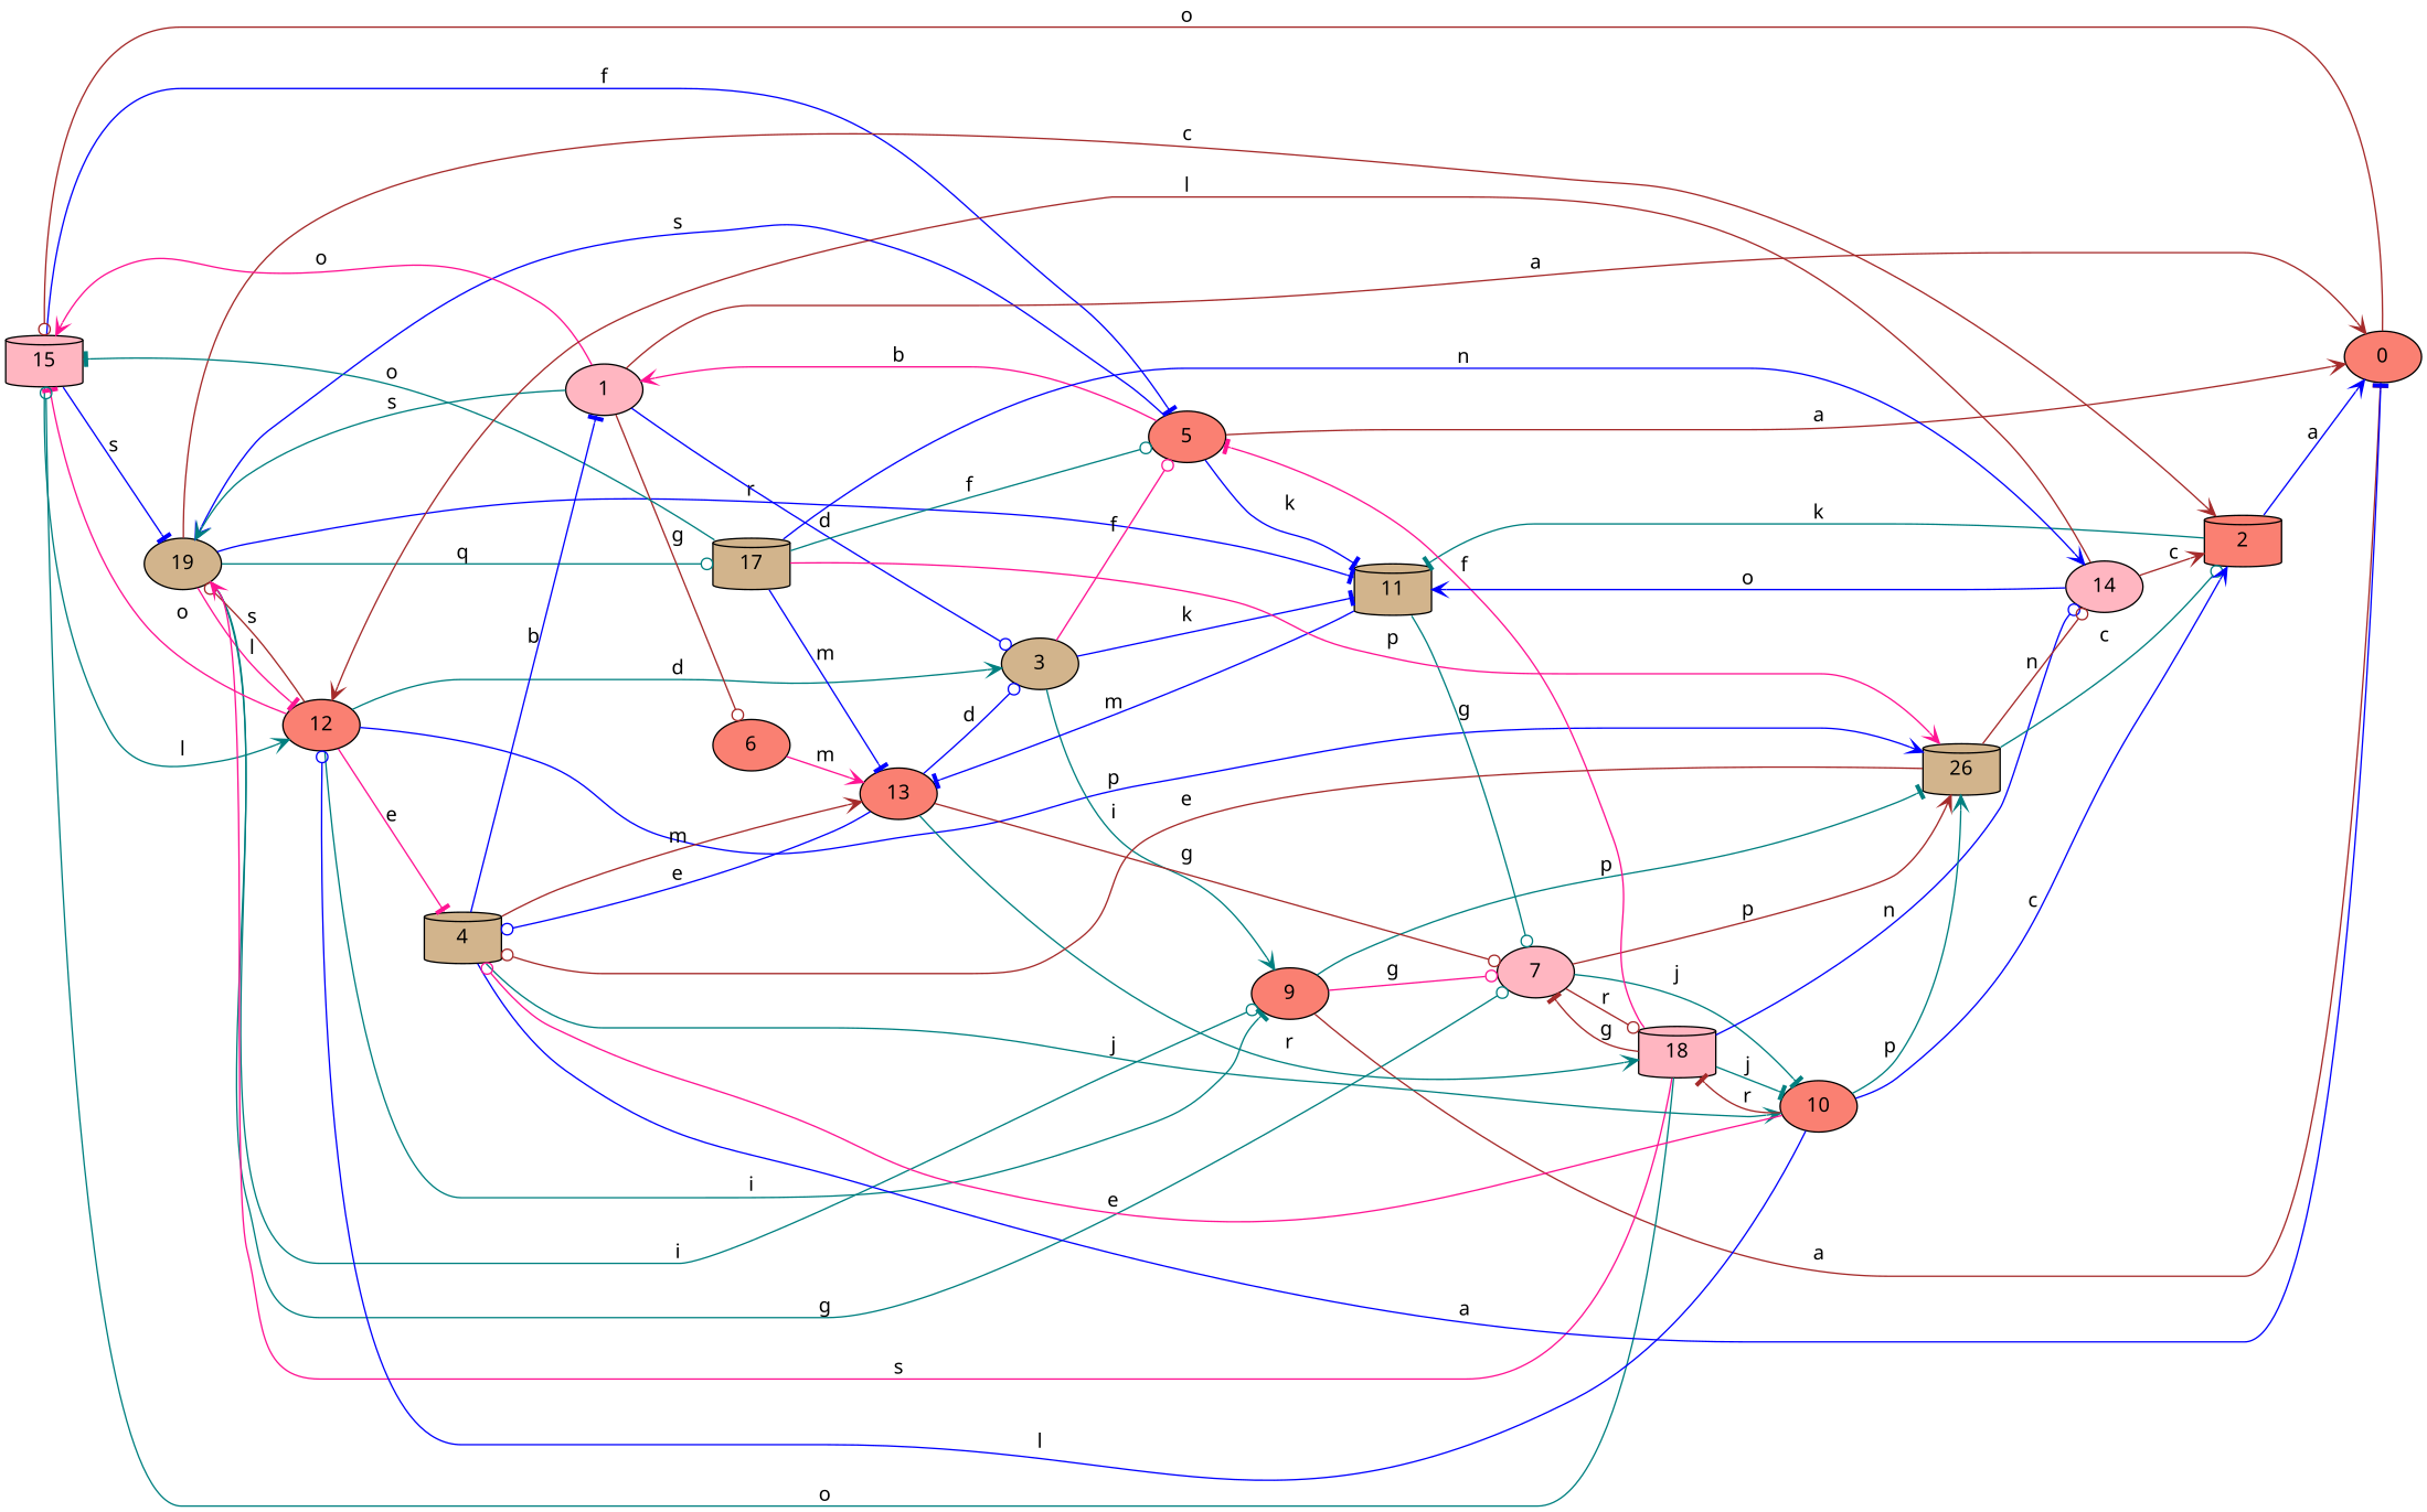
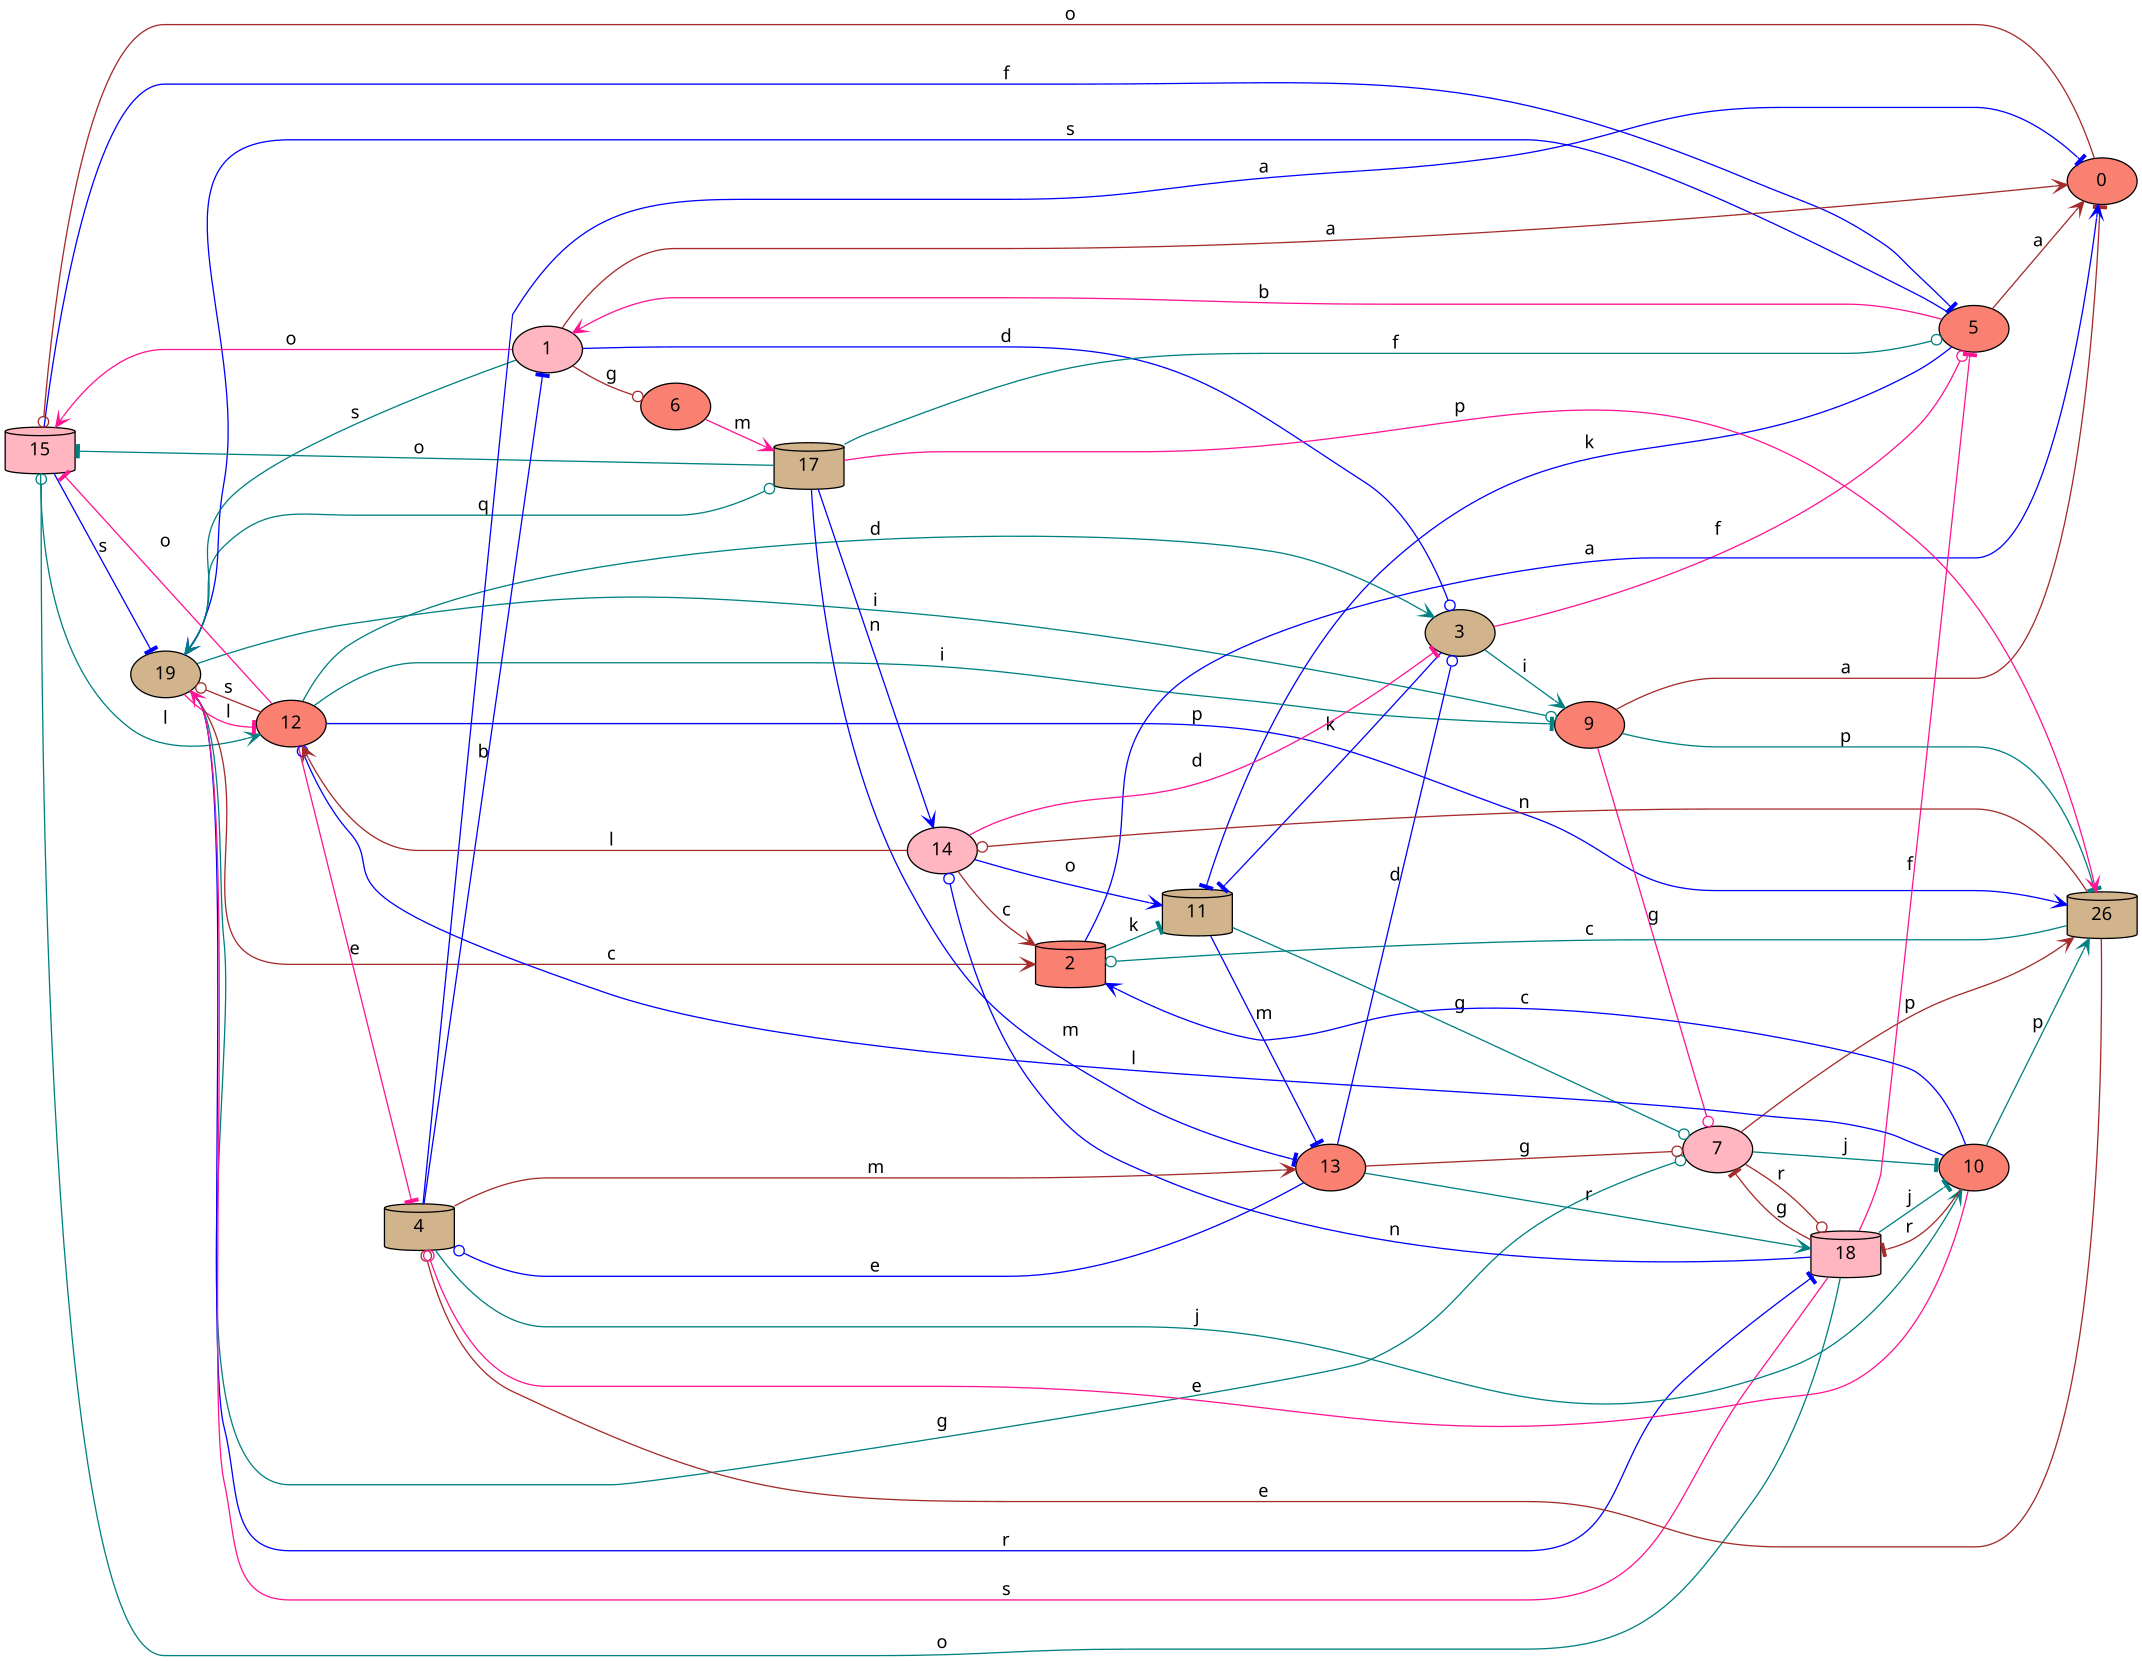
  strict digraph {
    fontname="Noto Sans"
    rankdir=LR
    node [fillcolor=salmon fontname="Noto Sans" shape=ellipse style=filled]
    edge [arrowhead=vee color=blue fontname="Noto Sans"]
    15 [fillcolor=lightpink shape=cylinder]
    0
    19 [fillcolor=tan]
    5
    12
    1 [fillcolor=lightpink]
    3 [fillcolor=tan]
    6
    11 [fillcolor=tan shape=cylinder]
    9
    13
    2 [shape=cylinder]
    7 [fillcolor=lightpink]
    18 [fillcolor=lightpink shape=cylinder]
    17 [fillcolor=tan shape=cylinder]
    n16 [fillcolor=tan label=26 shape=cylinder]
    4 [fillcolor=tan shape=cylinder]
    10
    14 [fillcolor=lightpink]
    15 -> 19 [arrowhead=tee label=s]
    15 -> 5 [arrowhead=tee label=f]
    15 -> 12 [color=teal label=l]
    0 -> 15 [arrowhead=odot color=brown label=o]
    19 -> 12 [arrowhead=tee color=deeppink label=l]
    19 -> 9 [arrowhead=odot color=teal label=i]
    19 -> 2 [color=brown label=c]
    19 -> 7 [arrowhead=odot color=teal label=g]
-   19 -> 11 [arrowhead=tee label=r]
+   19 -> 18 [arrowhead=tee label=r]
    19 -> 17 [arrowhead=odot color=teal label=q]
    5 -> 0 [color=brown label=a]
    5 -> 19 [label=s]
    5 -> 1 [color=deeppink label=b]
    5 -> 11 [arrowhead=tee label=k]
    12 -> 15 [arrowhead=tee color=deeppink label=o]
    12 -> 19 [arrowhead=odot color=brown label=s]
    12 -> 3 [color=teal label=d]
    12 -> 9 [arrowhead=tee color=teal label=i]
    12 -> n16 [label=p]
    12 -> 4 [arrowhead=tee color=deeppink label=e]
    1 -> 15 [color=deeppink label=o]
    1 -> 0 [color=brown label=a]
    1 -> 19 [color=teal label=s]
    1 -> 3 [arrowhead=odot label=d]
    1 -> 6 [arrowhead=odot color=brown label=g]
    3 -> 5 [arrowhead=odot color=deeppink label=f]
    3 -> 11 [arrowhead=tee label=k]
    3 -> 9 [color=teal label=i]
-   6 -> 13 [color=deeppink label=m]
+   6 -> 17 [color=deeppink label=m]
    11 -> 13 [arrowhead=tee label=m]
    11 -> 7 [arrowhead=odot color=teal label=g]
    9 -> 0 [arrowhead=tee color=brown label=a]
    9 -> 7 [arrowhead=odot color=deeppink label=g]
    9 -> n16 [arrowhead=tee color=teal label=p]
    13 -> 3 [arrowhead=odot label=d]
    13 -> 7 [arrowhead=odot color=brown label=g]
    13 -> 18 [color=teal label=r]
    13 -> 4 [arrowhead=odot label=e]
    2 -> 0 [label=a]
    2 -> 11 [arrowhead=tee color=teal label=k]
    7 -> 18 [arrowhead=odot color=brown label=r]
    7 -> n16 [color=brown label=p]
    7 -> 10 [arrowhead=tee color=teal label=j]
    18 -> 15 [arrowhead=odot color=teal label=o]
    18 -> 19 [color=deeppink label=s]
    18 -> 5 [arrowhead=tee color=deeppink label=f]
    18 -> 7 [arrowhead=tee color=brown label=g]
    18 -> 10 [arrowhead=tee color=teal label=j]
    18 -> 14 [arrowhead=odot label=n]
    17 -> 15 [arrowhead=tee color=teal label=o]
    17 -> 5 [arrowhead=odot color=teal label=f]
    17 -> 13 [arrowhead=tee label=m]
    17 -> n16 [color=deeppink label=p]
    17 -> 14 [label=n]
    n16 -> 2 [arrowhead=odot color=teal label=c]
    n16 -> 4 [arrowhead=odot color=brown label=e]
    n16 -> 14 [arrowhead=odot color=brown label=n]
    4 -> 0 [arrowhead=tee label=a]
    4 -> 1 [arrowhead=tee label=b]
    4 -> 13 [color=brown label=m]
    4 -> 10 [color=teal label=j]
    10 -> 12 [arrowhead=odot label=l]
    10 -> 2 [label=c]
    10 -> 18 [arrowhead=tee color=brown label=r]
    10 -> n16 [color=teal label=p]
    10 -> 4 [arrowhead=odot color=deeppink label=e]
    14 -> 12 [color=brown label=l]
+   14 -> 3 [arrowhead=tee color=deeppink label=d]
    14 -> 11 [label=o]
    14 -> 2 [color=brown label=c]
  }
